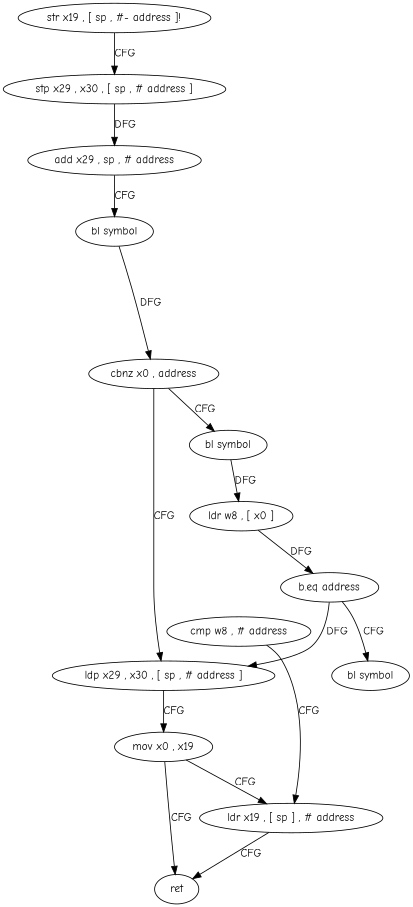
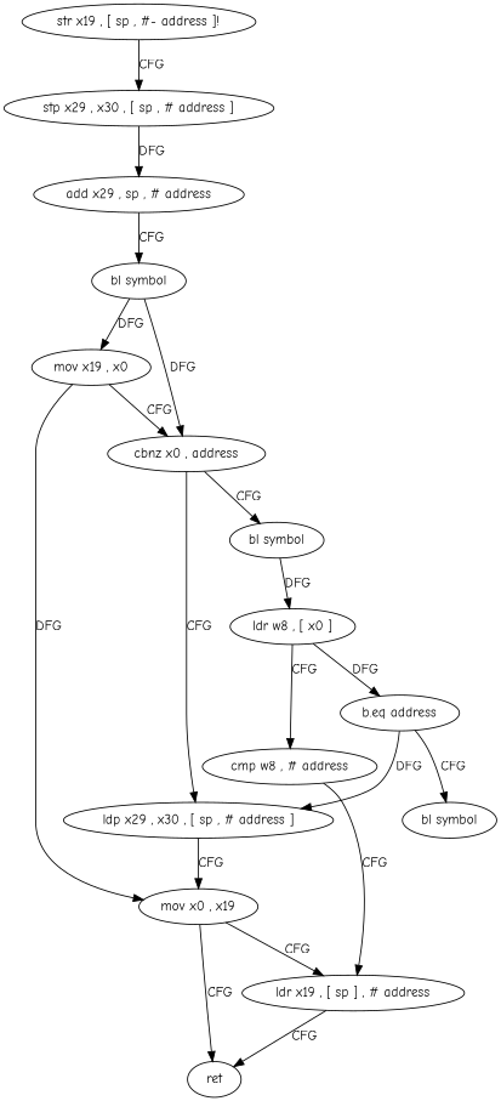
  digraph {
    fontname="Comic Neue"
    node [fontname="Comic Neue"]
    edge [fontname="Comic Neue"]
    n1 [label="str x19 , [ sp , #- address ]!"]
    n2 [label="stp x29 , x30 , [ sp , # address ]"]
    n3 [label="add x29 , sp , # address"]
    n4 [label="bl symbol"]
+   n5 [label="mov x19 , x0"]
    n6 [label="cbnz x0 , address"]
    n7 [label="mov x0 , x19"]
    n8 [label="ldp x29 , x30 , [ sp , # address ]"]
    n9 [label="bl symbol"]
    n10 [label="ldr x19 , [ sp ] , # address"]
    n11 [label=ret]
    n12 [label="ldr w8 , [ x0 ]"]
    n13 [label="cmp w8 , # address"]
    n14 [label="b.eq address"]
    n15 [label="bl symbol"]
    n1 -> n2 [label=CFG]
    n2 -> n3 [label=DFG]
    n3 -> n4 [label=CFG]
+   n4 -> n5 [label=DFG]
    n4 -> n6 [label=DFG]
+   n5 -> n6 [label=CFG]
+   n5 -> n7 [label=DFG]
    n6 -> n8 [label=CFG]
    n6 -> n9 [label=CFG]
    n7 -> n10 [label=CFG]
    n7 -> n11 [label=CFG]
    n8 -> n7 [label=CFG]
    n9 -> n12 [label=DFG]
    n10 -> n11 [label=CFG]
+   n12 -> n13 [label=CFG]
    n12 -> n14 [label=DFG]
    n13 -> n10 [label=CFG]
    n14 -> n8 [label=DFG]
    n14 -> n15 [label=CFG]
  }
